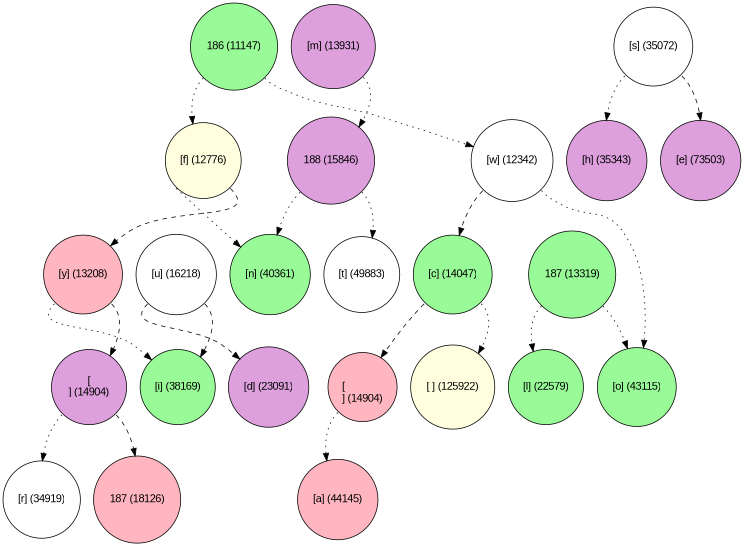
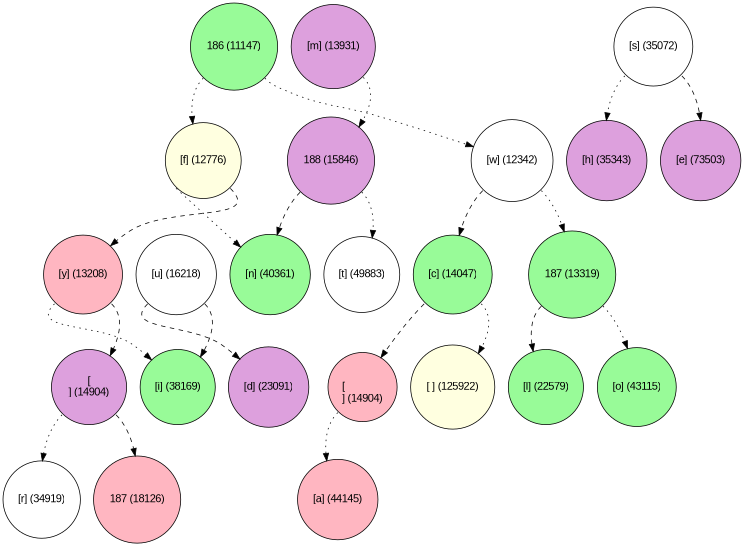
  digraph {
    node [fillcolor=palegreen fontname=Arial shape=circle style=filled]
    edge [style=dotted tailport=sw]
    n1 [label="186 (11147)" width=0.5]
    n2 [fillcolor=lightyellow label="[f] (12776)" width=0.5]
    n3 [fillcolor=white label="[w] (12342)" width=0.5]
    n4 [fillcolor=lightpink label="[y] (13208)" width=0.5]
    n5 [label="[n] (40361)" width=0.5]
    n6 [label="[c] (14047)" width=0.5]
    n7 [label="187 (13319)" width=0.5]
    n8 [fillcolor=plum label="[m] (13931)" width=0.5]
    n9 [fillcolor=plum label="188 (15846)" width=0.5]
    n10 [fillcolor=plum label="[\n] (14904)" width=0.5]
    n11 [label="[i] (38169)" width=0.5]
    n12 [fillcolor=white label="[s] (35072)" width=0.5]
    n13 [fillcolor=plum label="[h] (35343)" width=0.5]
    n14 [fillcolor=plum label="[e] (73503)" width=0.5]
    n15 [fillcolor=white label="[t] (49883)" width=0.5]
    n16 [fillcolor=white label="[u] (16218)" width=0.5]
    n17 [fillcolor=plum label="[d] (23091)" width=0.5]
    n18 [fillcolor=white label="[r] (34919)" width=0.5]
    n19 [fillcolor=lightpink label="187 (18126)" width=0.5]
    n20 [fillcolor=lightpink label="[] (14904)" width=0.5]
    n21 [fillcolor=lightyellow label="[ ] (125922)" width=0.5]
    n22 [label="[l] (22579)" width=0.5]
    n23 [label="[o] (43115)" width=0.5]
    n24 [fillcolor=lightpink label="[a] (44145)" width=0.5]
    n1 -> n2
    n1 -> n3 [tailport=se]
    n2 -> n4 [style=dashed tailport=se]
    n2 -> n5
    n3 -> n6 [style=dashed]
-   n3 -> n23 [tailport=se]
+   n3 -> n7 [tailport=se]
    n4 -> n10 [style=dashed tailport=se]
    n4 -> n11
    n6 -> n20 [style=dashed]
    n6 -> n21 [tailport=se]
-   n7 -> n22
+   n7 -> n22 [style=dashed]
    n7 -> n23 [tailport=se]
    n8 -> n9 [tailport=se]
-   n9 -> n5
+   n9 -> n5 [style=dashed]
    n9 -> n15 [tailport=se]
    n10 -> n18
    n10 -> n19 [style=dashed tailport=se]
    n12 -> n13
    n12 -> n14 [style=dashed tailport=se]
    n16 -> n11 [style=dashed tailport=se]
    n16 -> n17 [style=dashed]
    n20 -> n24
  }
